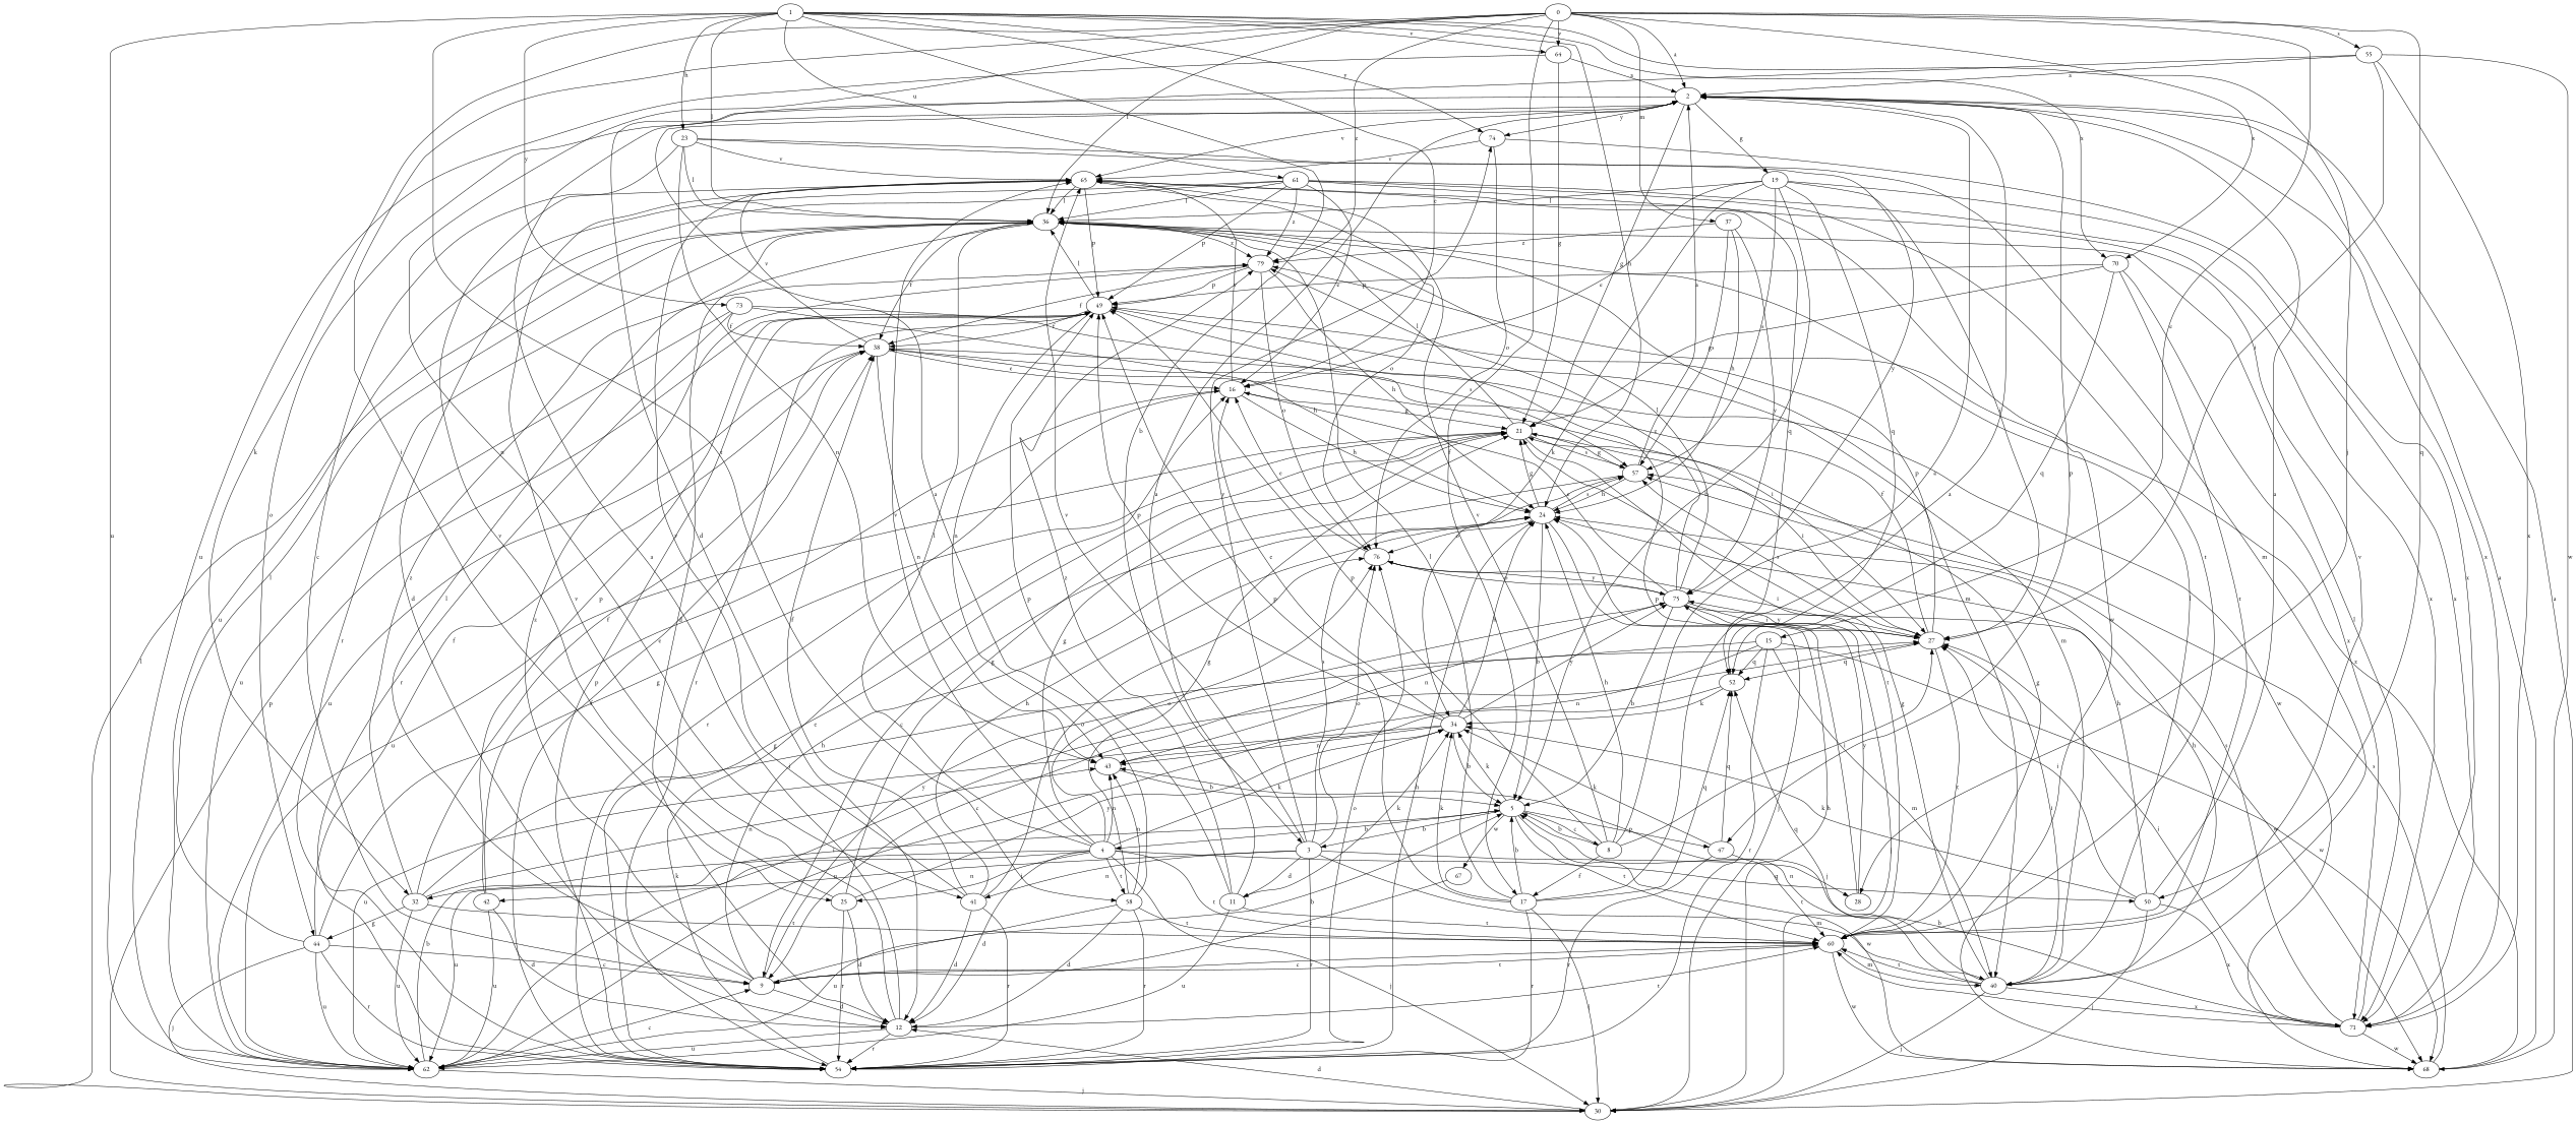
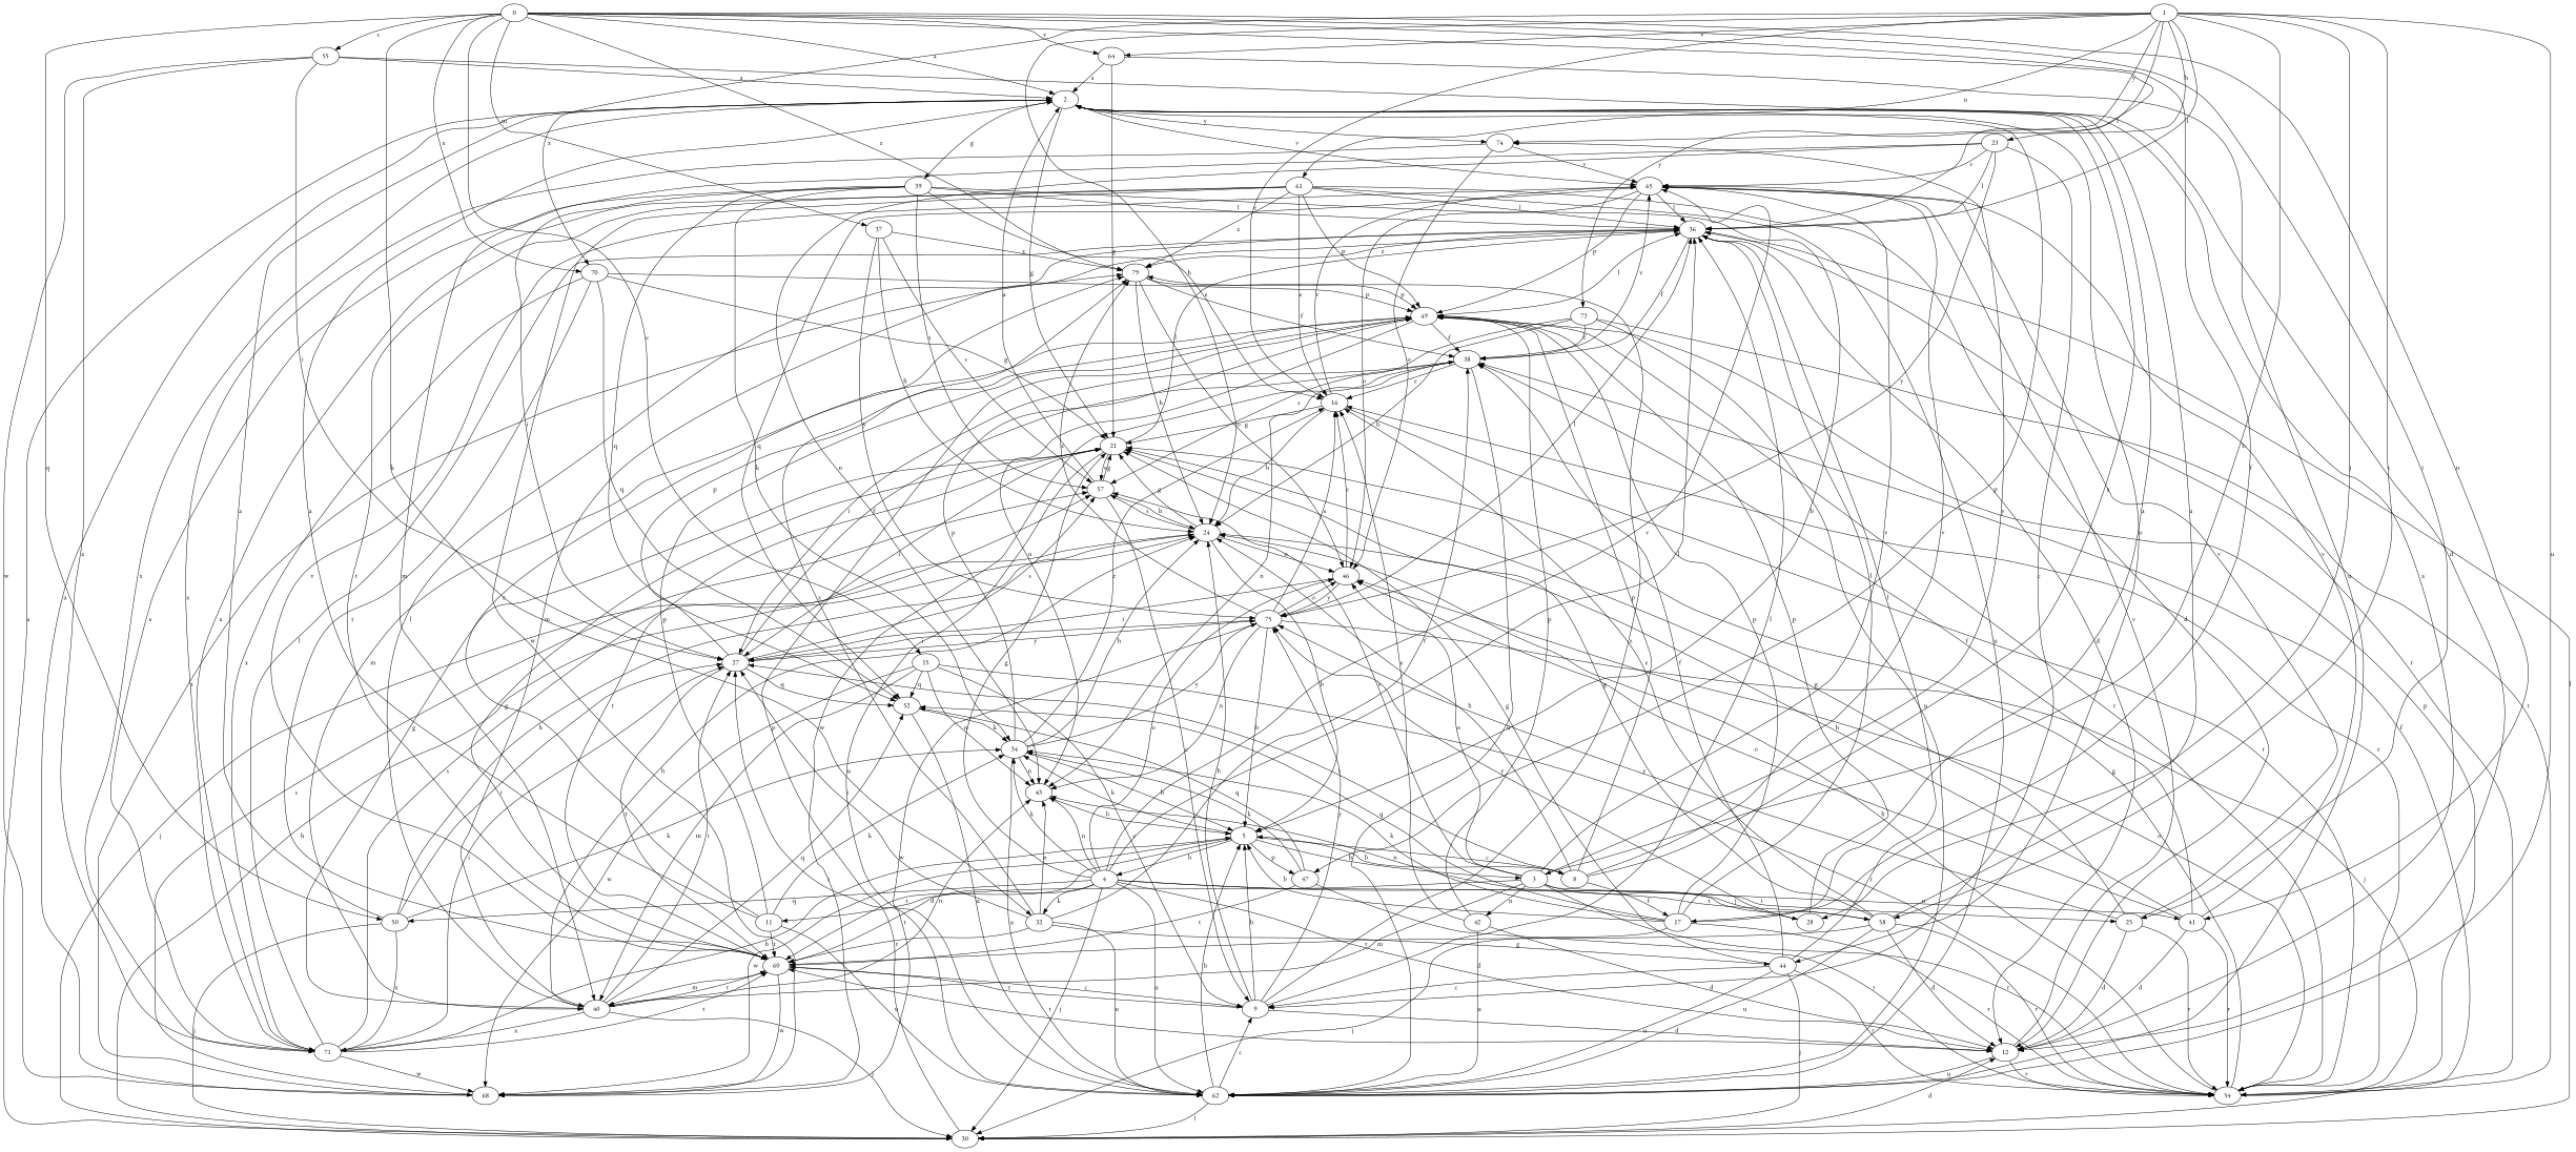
  strict digraph {
    fontname="EB Garamond"
    node [fontname="EB Garamond"]
    edge [fontname="EB Garamond"]
    0
    2
    15
    17
    25
    32
    36
    37
    41
    50
    55
    64
    70
    79
    74
-   19
+   19 [label=39]
    21
    44
    47
    65
    71
    40
    54
    43
    68
    9
    52
    30
    34
    5
    49
    12
    75
    62
    60
    27
    n37 [label=38]
    24
    57
-   46 [label=76]
+   46
    1
    3
    16
    23
    28
    58
    61
    73
    11
    42
    4
    8
-   67
    0 -> 2 [label=a]
    0 -> 15 [label=e]
    0 -> 17 [label=f]
    0 -> 25 [label=i]
    0 -> 32 [label=k]
    0 -> 36 [label=l]
    0 -> 37 [label=m]
    0 -> 41 [label=n]
    0 -> 50 [label=q]
    0 -> 55 [label=s]
    0 -> 64 [label=v]
    0 -> 70 [label=x]
    0 -> 79 [label=z]
    2 -> 74 [label=y]
    2 -> 19 [label=g]
    2 -> 21 [label=g]
    2 -> 44 [label=o]
    2 -> 47 [label=p]
    2 -> 65 [label=v]
    2 -> 71 [label=x]
    15 -> 40 [label=m]
    15 -> 54 [label=r]
    15 -> 43 [label=n]
    15 -> 68 [label=w]
    15 -> 9 [label=c]
    15 -> 52 [label=q]
    17 -> 2 [label=a]
    17 -> 36 [label=l]
    17 -> 54 [label=r]
    17 -> 52 [label=q]
    17 -> 30 [label=j]
    17 -> 34 [label=k]
    17 -> 5 [label=b]
    17 -> 49 [label=p]
    25 -> 21 [label=g]
    25 -> 65 [label=v]
    25 -> 54 [label=r]
    25 -> 12 [label=d]
-   25 -> 34 [label=y]
+   25 -> 75 [label=y]
    32 -> 79 [label=z]
    32 -> 44 [label=g]
    32 -> 43 [label=n]
    32 -> 62 [label=u]
    32 -> 60 [label=t]
    32 -> 27 [label=i]
    32 -> n37 [label=f]
    36 -> 79 [label=z]
    36 -> 40 [label=m]
    36 -> 54 [label=r]
    36 -> 12 [label=d]
    36 -> n37 [label=f]
    37 -> 79 [label=z]
    37 -> 75 [label=y]
    37 -> 24 [label=h]
    37 -> 57 [label=s]
    41 -> 65 [label=v]
    41 -> 54 [label=r]
    41 -> 12 [label=d]
    41 -> n37 [label=f]
    41 -> 24 [label=h]
    41 -> 46 [label=o]
    50 -> 2 [label=a]
    50 -> 71 [label=x]
    50 -> 30 [label=j]
    50 -> 34 [label=k]
    50 -> 27 [label=i]
    50 -> 24 [label=h]
    55 -> 2 [label=a]
    55 -> 71 [label=x]
    55 -> 68 [label=w]
    55 -> 12 [label=d]
    55 -> 27 [label=i]
    64 -> 2 [label=a]
    64 -> 21 [label=g]
    64 -> 62 [label=u]
    70 -> 21 [label=g]
    70 -> 71 [label=x]
    70 -> 52 [label=q]
    70 -> 49 [label=p]
    70 -> 60 [label=t]
    79 -> 49 [label=p]
    79 -> n37 [label=f]
    79 -> 24 [label=h]
    79 -> 46 [label=o]
    74 -> 65 [label=v]
    74 -> 71 [label=x]
    74 -> 46 [label=o]
    19 -> 36 [label=l]
    19 -> 71 [label=x]
    19 -> 52 [label=q]
    19 -> 34 [label=k]
    19 -> 5 [label=b]
    19 -> 27 [label=i]
    19 -> 57 [label=s]
    19 -> 16 [label=e]
    21 -> 36 [label=l]
    21 -> 62 [label=u]
    21 -> 60 [label=t]
    21 -> 27 [label=i]
    21 -> 57 [label=s]
    44 -> 36 [label=l]
    44 -> 21 [label=g]
    44 -> 54 [label=r]
    44 -> 9 [label=c]
    44 -> 30 [label=j]
    44 -> 62 [label=u]
    44 -> n37 [label=f]
    47 -> 54 [label=r]
    47 -> 52 [label=q]
    47 -> 34 [label=k]
    47 -> 60 [label=t]
    65 -> 36 [label=l]
    65 -> 52 [label=q]
    65 -> 49 [label=p]
    65 -> 46 [label=o]
    71 -> 36 [label=l]
    71 -> 68 [label=w]
    71 -> 5 [label=b]
    71 -> 60 [label=t]
    71 -> 27 [label=i]
    71 -> 57 [label=s]
    40 -> 36 [label=l]
    40 -> 21 [label=g]
    40 -> 71 [label=x]
    40 -> 43 [label=n]
    40 -> 52 [label=q]
    40 -> 30 [label=j]
    40 -> 60 [label=t]
    40 -> 27 [label=i]
    40 -> 24 [label=h]
    54 -> 21 [label=g]
    54 -> 49 [label=p]
    54 -> n37 [label=f]
    54 -> 24 [label=h]
    54 -> 46 [label=o]
    54 -> 16 [label=e]
    43 -> 5 [label=b]
    68 -> 2 [label=a]
    68 -> 79 [label=z]
    68 -> 57 [label=s]
    9 -> 36 [label=l]
    9 -> 79 [label=z]
    9 -> 5 [label=b]
    9 -> 12 [label=d]
    9 -> 75 [label=y]
    9 -> 60 [label=t]
    9 -> 24 [label=h]
    52 -> 34 [label=k]
    52 -> 62 [label=u]
    30 -> 2 [label=a]
    30 -> 36 [label=l]
    30 -> 49 [label=p]
    30 -> 12 [label=d]
    30 -> 24 [label=h]
    34 -> 43 [label=n]
    34 -> 5 [label=b]
    34 -> 49 [label=p]
    34 -> 75 [label=y]
    34 -> 62 [label=u]
    34 -> 24 [label=h]
    34 -> 16 [label=e]
    5 -> 47 [label=p]
    5 -> 68 [label=w]
    5 -> 34 [label=k]
    5 -> 60 [label=t]
    5 -> 3 [label=b]
    5 -> 4 [label=b]
    5 -> 8 [label=c]
-   5 -> 67 [label=w]
    49 -> 36 [label=l]
    49 -> 40 [label=m]
    49 -> 54 [label=r]
    49 -> 43 [label=n]
    49 -> n37 [label=f]
    12 -> 2 [label=a]
    12 -> 65 [label=v]
    12 -> 54 [label=r]
    12 -> 62 [label=u]
    12 -> 60 [label=t]
    75 -> 36 [label=l]
    75 -> 79 [label=z]
    75 -> 43 [label=n]
    75 -> 68 [label=w]
    75 -> 30 [label=j]
    75 -> 5 [label=b]
    75 -> 27 [label=i]
    75 -> 46 [label=o]
    75 -> 16 [label=e]
    62 -> 9 [label=c]
    62 -> 30 [label=j]
    62 -> 5 [label=b]
    62 -> 27 [label=i]
    60 -> 21 [label=g]
    60 -> 65 [label=v]
    60 -> 40 [label=m]
    60 -> 68 [label=w]
    60 -> 9 [label=c]
    27 -> 52 [label=q]
    27 -> 49 [label=p]
    27 -> 75 [label=y]
    27 -> 60 [label=t]
    27 -> n37 [label=f]
    27 -> 57 [label=s]
    n37 -> 65 [label=v]
    n37 -> 43 [label=n]
    n37 -> 68 [label=w]
    n37 -> 62 [label=u]
    n37 -> 27 [label=i]
    n37 -> 16 [label=e]
    24 -> 21 [label=g]
    24 -> 30 [label=j]
    24 -> 5 [label=b]
    24 -> 57 [label=s]
    24 -> 46 [label=o]
    57 -> 2 [label=a]
    57 -> 21 [label=g]
    57 -> 9 [label=c]
    57 -> 24 [label=h]
    46 -> 75 [label=y]
    46 -> 27 [label=i]
    46 -> 16 [label=e]
    1 -> 36 [label=l]
    1 -> 64 [label=v]
    1 -> 70 [label=x]
    1 -> 74 [label=y]
    1 -> 62 [label=u]
    1 -> 24 [label=h]
    1 -> 3 [label=b]
    1 -> 16 [label=e]
    1 -> 23 [label=h]
    1 -> 28 [label=j]
    1 -> 58 [label=t]
    1 -> 61 [label=u]
    1 -> 73 [label=y]
    3 -> 41 [label=n]
    3 -> 74 [label=y]
    3 -> 65 [label=v]
    3 -> 40 [label=m]
    3 -> 54 [label=r]
    3 -> 57 [label=s]
    3 -> 46 [label=o]
    3 -> 28 [label=j]
    3 -> 11 [label=d]
    3 -> 42 [label=n]
    16 -> 21 [label=g]
    16 -> 65 [label=v]
    16 -> 54 [label=r]
    16 -> 24 [label=h]
    23 -> 36 [label=l]
    23 -> 65 [label=v]
    23 -> 40 [label=m]
    23 -> 43 [label=n]
    23 -> 9 [label=c]
    23 -> 75 [label=y]
    28 -> 49 [label=p]
    28 -> 75 [label=y]
    58 -> 2 [label=a]
    58 -> 21 [label=g]
    58 -> 54 [label=r]
    58 -> 43 [label=n]
    58 -> 12 [label=d]
    58 -> 62 [label=u]
    58 -> 60 [label=t]
+   58 -> 16 [label=e]
    61 -> 36 [label=l]
    61 -> 79 [label=z]
    61 -> 71 [label=x]
    61 -> 68 [label=w]
    61 -> 49 [label=p]
    61 -> 12 [label=d]
    61 -> 62 [label=u]
    61 -> 60 [label=t]
    61 -> 16 [label=e]
    73 -> 54 [label=r]
    73 -> 62 [label=u]
    73 -> n37 [label=f]
    73 -> 24 [label=h]
    73 -> 57 [label=s]
    11 -> 2 [label=a]
    11 -> 79 [label=z]
    11 -> 34 [label=k]
    11 -> 49 [label=p]
    11 -> 62 [label=u]
    11 -> 60 [label=t]
    42 -> 49 [label=p]
    42 -> 12 [label=d]
    42 -> 62 [label=u]
    42 -> 16 [label=e]
    4 -> 25 [label=i]
    4 -> 32 [label=k]
    4 -> 36 [label=l]
    4 -> 50 [label=q]
    4 -> 21 [label=g]
    4 -> 65 [label=v]
    4 -> 43 [label=n]
    4 -> 30 [label=j]
    4 -> 34 [label=k]
    4 -> 12 [label=d]
    4 -> 62 [label=u]
    4 -> 60 [label=t]
    4 -> 46 [label=o]
    4 -> 58 [label=t]
    8 -> 2 [label=a]
    8 -> 17 [label=f]
    8 -> 65 [label=v]
    8 -> 5 [label=b]
    8 -> 49 [label=p]
    8 -> 27 [label=i]
    8 -> 24 [label=h]
-   67 -> 9 [label=c]
  }
